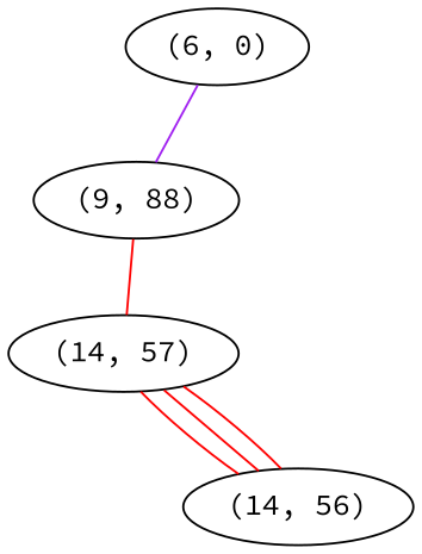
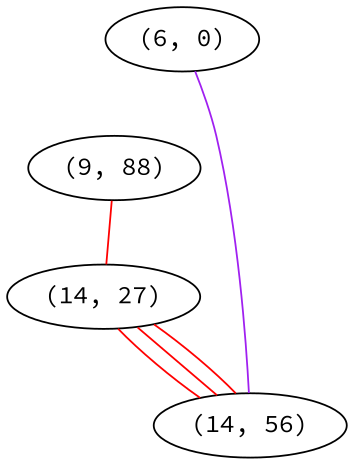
  graph {
    fontname="Source Code Pro"
    node [fontname="Source Code Pro"]
    edge [color=red fontname="Source Code Pro" weight=1]
    "(9, 88)"
-   "(14, 57)"
+   "(14, 57)" [label="(14, 27)"]
    "(14, 56)"
    n4 [label="(6, 0)"]
    "(9, 88)" -- "(14, 57)"
    "(14, 57)" -- "(14, 56)"
    "(14, 57)" -- "(14, 56)"
    "(14, 57)" -- "(14, 56)"
-   n4 -- "(9, 88)" [color=purple weight=4]
+   n4 -- "(14, 56)" [color=purple weight=4]
  }
